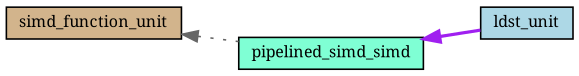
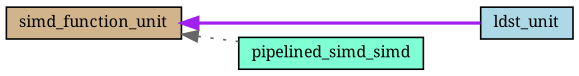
  digraph {
    fontname="Noto Serif"
    rankdir=LR
    node [color=black fontname="Noto Serif" fontsize=10 shape=record style=filled]
    edge [dir=back fontname="Noto Serif" fontsize=10 labelfontname=FreeSans labelfontsize=10]
    n1 [fillcolor=lightblue fontcolor=black height=0.2 label=ldst_unit width=0.4]
    n2 [fillcolor=aquamarine height=0.2 label=pipelined_simd_simd width=0.4]
    n3 [fillcolor=tan height=0.2 label=simd_function_unit width=0.4]
-   n2 -> n1 [color=purple style=bold]
+   n3 -> n1 [color=purple style=bold]
    n3 -> n2 [color=gray40 style=dotted]
  }
